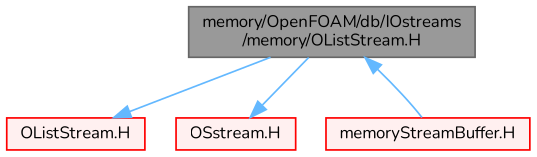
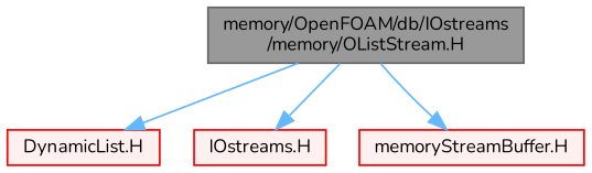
  digraph {
    fontname=Nunito
    node [color=red fillcolor="#FFF0F0" fontname=Nunito fontsize=10 shape=box style=filled]
    edge [color=steelblue1 fontname=Nunito fontsize=10 labelfontname=Helvetica labelfontsize=10 style=solid]
    n1 [color=gray40 fillcolor=grey60 fontcolor=black height=0.2 label="memory/OpenFOAM/db/IOstreams\l/memory/OListStream.H" width=0.4]
-   n2 [height=0.2 label="OListStream.H" width=0.4]
-   n3 [height=0.2 label="OSstream.H" width=0.4]
+   n2 [height=0.2 label="DynamicList.H" width=0.4]
+   n3 [height=0.2 label="IOstreams.H" width=0.4]
    n4 [height=0.2 label="memoryStreamBuffer.H" width=0.4]
    n1 -> n2
    n1 -> n3
-   n4 -> n1
+   n1 -> n4
  }
